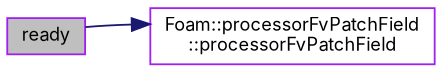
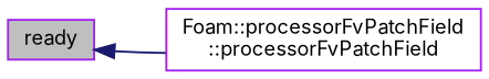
  digraph {
    rankdir=LR
    fontname=Inter
    node [color=purple fontname=Inter fontsize=10 shape=record]
    n1 [fillcolor=grey75 fontcolor=black height=0.2 label=ready style=filled width=0.4]
    n2 [height=0.2 label="Foam::processorFvPatchField\l::processorFvPatchField" width=0.4]
-   n2 -> n1 [color=midnightblue dir=back fontname=Inter fontsize=10 labelfontname=Helvetica labelfontsize=10 style=solid]
+   n1 -> n2 [color=midnightblue dir=back fontname=Inter fontsize=10 labelfontname=Helvetica labelfontsize=10 style=solid]
  }
